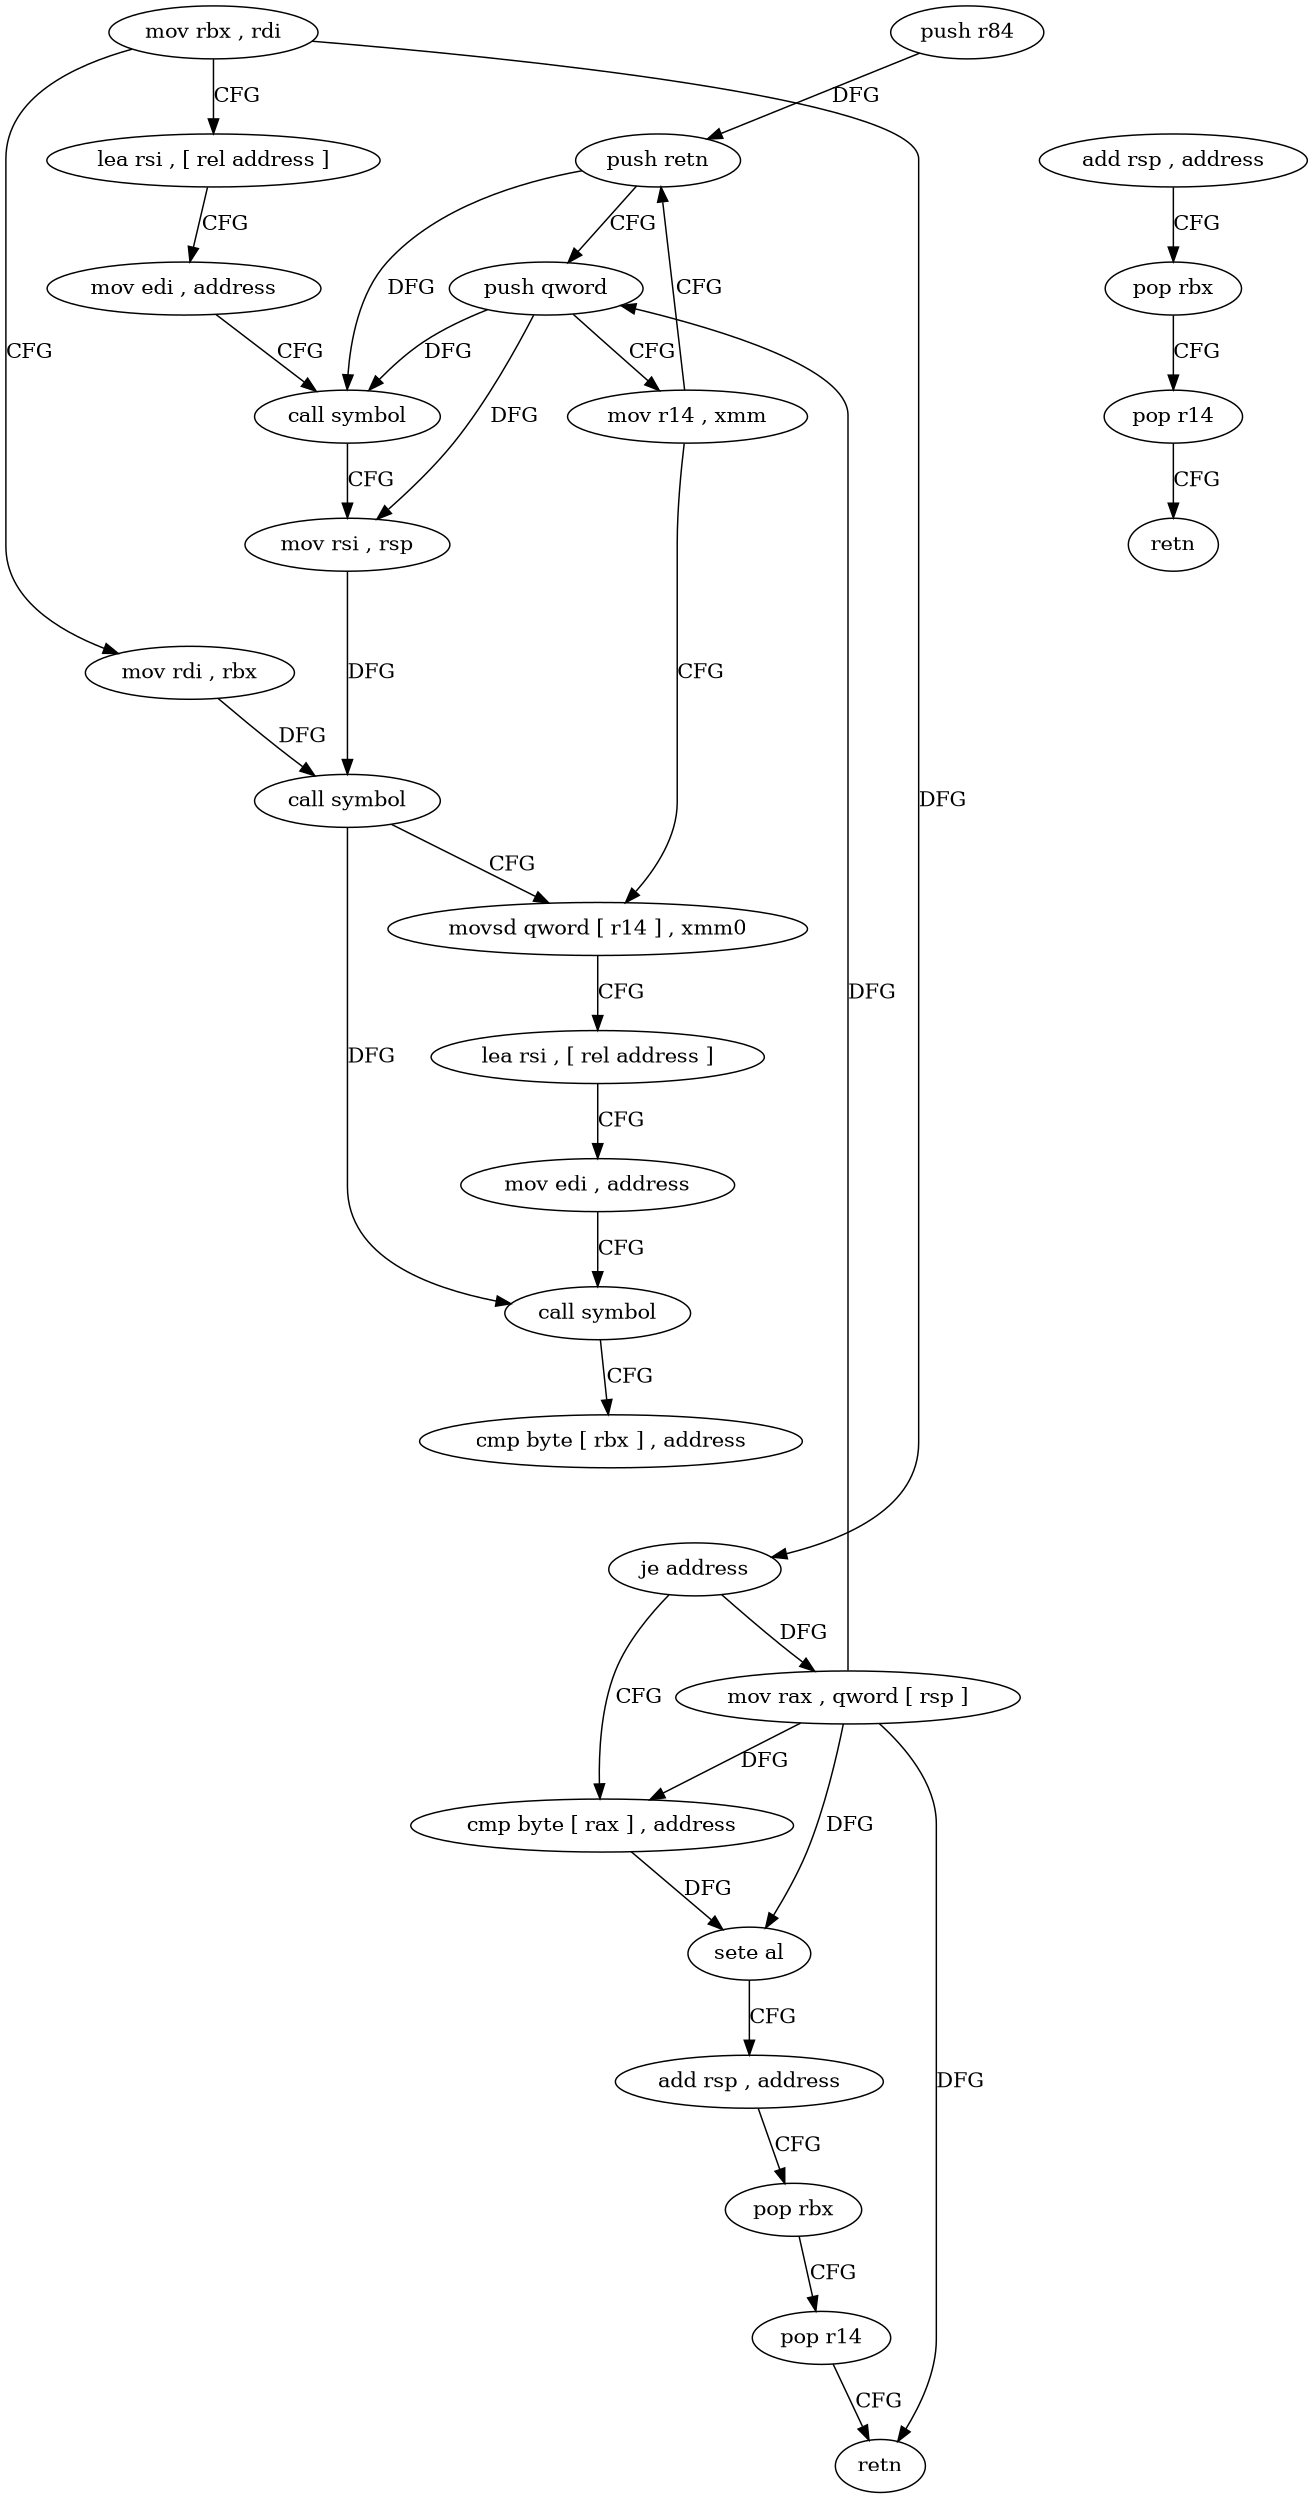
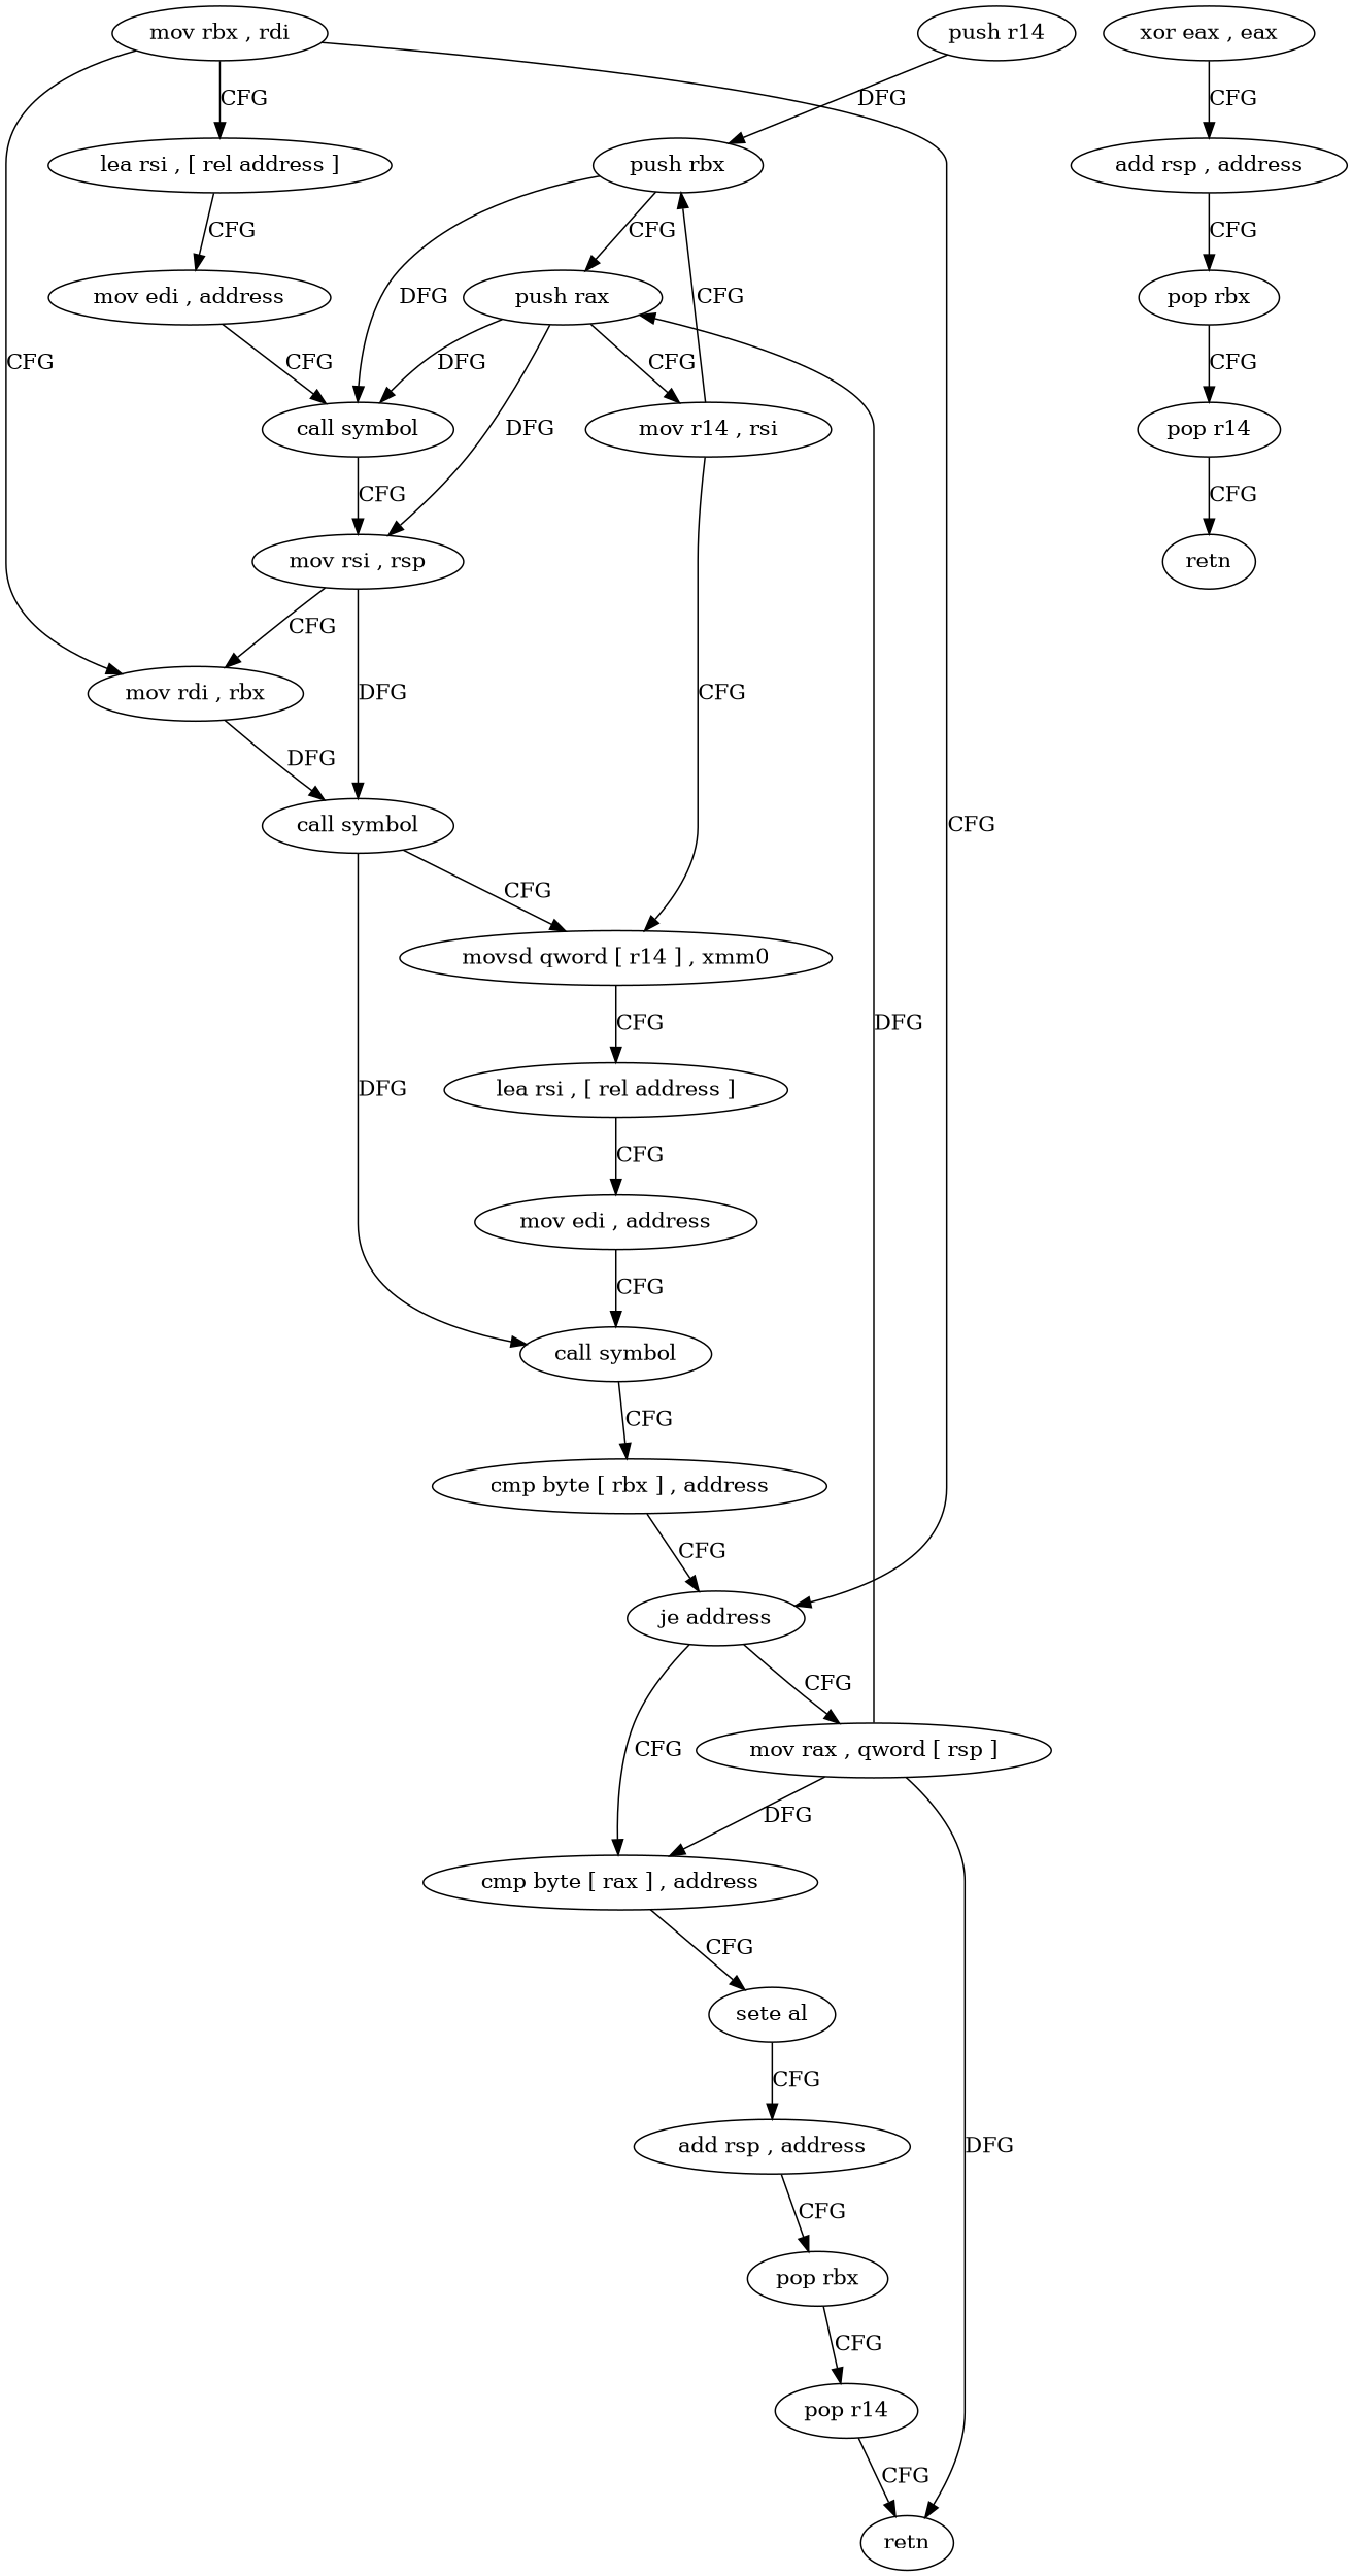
  digraph {
-   n1 [label="push r84"]
-   n2 [label="push retn"]
-   n3 [label="push qword"]
+   n1 [label="push r14"]
+   n2 [label="push rbx"]
+   n3 [label="push rax"]
    n4 [label="call symbol"]
-   n5 [label="mov r14 , xmm"]
+   n5 [label="mov r14 , rsi"]
    n6 [label="mov rsi , rsp"]
    n7 [label="movsd qword [ r14 ] , xmm0"]
    n8 [label="mov rdi , rbx"]
    n9 [label="call symbol"]
    n10 [label="mov rax , qword [ rsp ]"]
    n11 [label="cmp byte [ rax ] , address"]
    n12 [label="sete al"]
    n13 [label=retn]
    n14 [label="mov rbx , rdi"]
    n15 [label="lea rsi , [ rel address ]"]
    n16 [label="je address"]
    n17 [label="lea rsi , [ rel address ]"]
    n18 [label="mov edi , address"]
    n19 [label="call symbol"]
    n20 [label="cmp byte [ rbx ] , address"]
    n21 [label="mov edi , address"]
+   n22 [label="xor eax , eax"]
    n23 [label="add rsp , address"]
    n24 [label="pop rbx"]
    n25 [label="add rsp , address"]
    n26 [label="pop r14"]
    n27 [label=retn]
    n28 [label="pop rbx"]
    n29 [label="pop r14"]
    n1 -> n2 [label=DFG]
    n2 -> n3 [label=CFG]
    n2 -> n4 [label=DFG]
    n3 -> n4 [label=DFG]
    n3 -> n5 [label=CFG]
    n3 -> n6 [label=DFG]
    n4 -> n6 [label=CFG]
    n5 -> n2 [label=CFG]
    n5 -> n7 [label=CFG]
+   n6 -> n8 [label=CFG]
    n6 -> n9 [label=DFG]
    n7 -> n17 [label=CFG]
    n8 -> n9 [label=DFG]
    n9 -> n7 [label=CFG]
    n9 -> n19 [label=DFG]
    n10 -> n3 [label=DFG]
    n10 -> n11 [label=DFG]
-   n10 -> n12 [label=DFG]
    n10 -> n13 [label=DFG]
-   n11 -> n12 [label=DFG]
+   n11 -> n12 [label=CFG]
    n12 -> n25 [label=CFG]
    n14 -> n8 [label=CFG]
    n14 -> n15 [label=CFG]
-   n14 -> n16 [label=DFG]
+   n14 -> n16 [label=CFG]
    n15 -> n18 [label=CFG]
-   n16 -> n10 [label=DFG]
+   n16 -> n10 [label=CFG]
    n16 -> n11 [label=CFG]
    n17 -> n21 [label=CFG]
    n18 -> n4 [label=CFG]
    n19 -> n20 [label=CFG]
+   n20 -> n16 [label=CFG]
    n21 -> n19 [label=CFG]
+   n22 -> n23 [label=CFG]
    n23 -> n24 [label=CFG]
    n24 -> n26 [label=CFG]
    n25 -> n28 [label=CFG]
    n26 -> n27 [label=CFG]
    n28 -> n29 [label=CFG]
    n29 -> n13 [label=CFG]
  }
